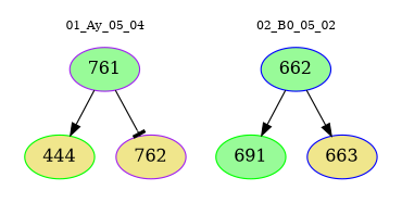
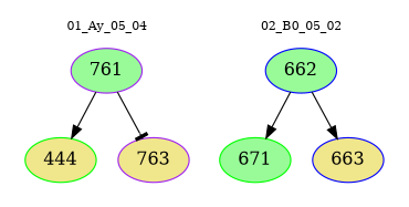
  digraph {
    node [color=purple fillcolor=palegreen style=filled]
    edge [arrowhead=normal color=black]
    n1 [label=761]
    n2 [color=green fillcolor=khaki label=444]
-   n3 [fillcolor=khaki label=762]
+   n3 [fillcolor=khaki label=763]
    n4 [color=blue label=662]
-   n5 [color=green label=691]
+   n5 [color=green label=671]
    n6 [color=blue fillcolor=khaki label=663]
    subgraph cluster_1 {
      color=white
      fontsize=10
      label="01_Ay_05_04"
      n1
      n2
      n3
    }
    subgraph cluster_2 {
      color=white
      fontsize=10
      label="02_B0_05_02"
      n4
      n5
      n6
    }
    n1 -> n2
    n1 -> n3 [arrowhead=tee]
    n4 -> n5
    n4 -> n6
  }
